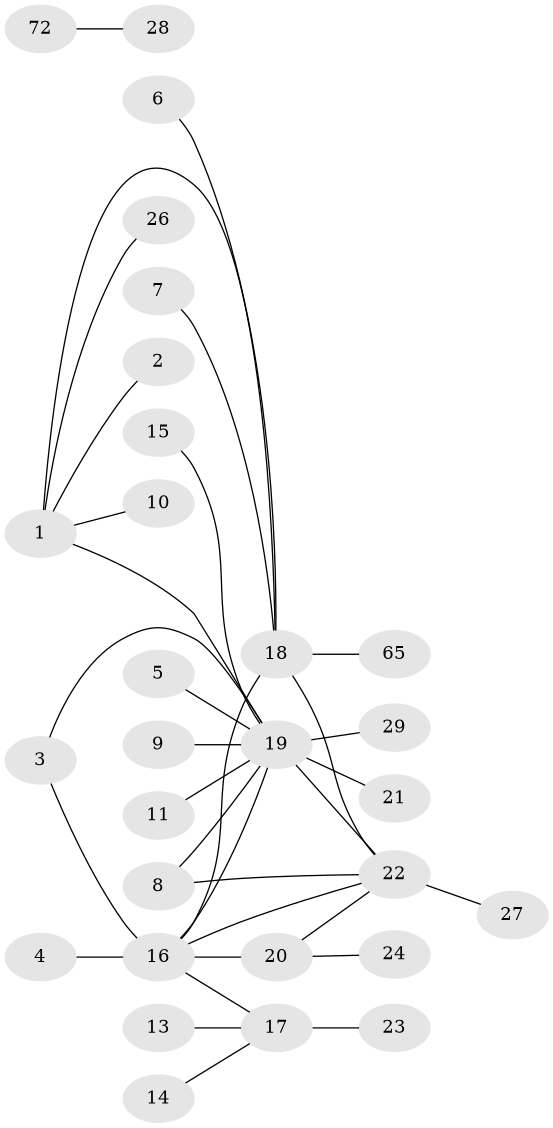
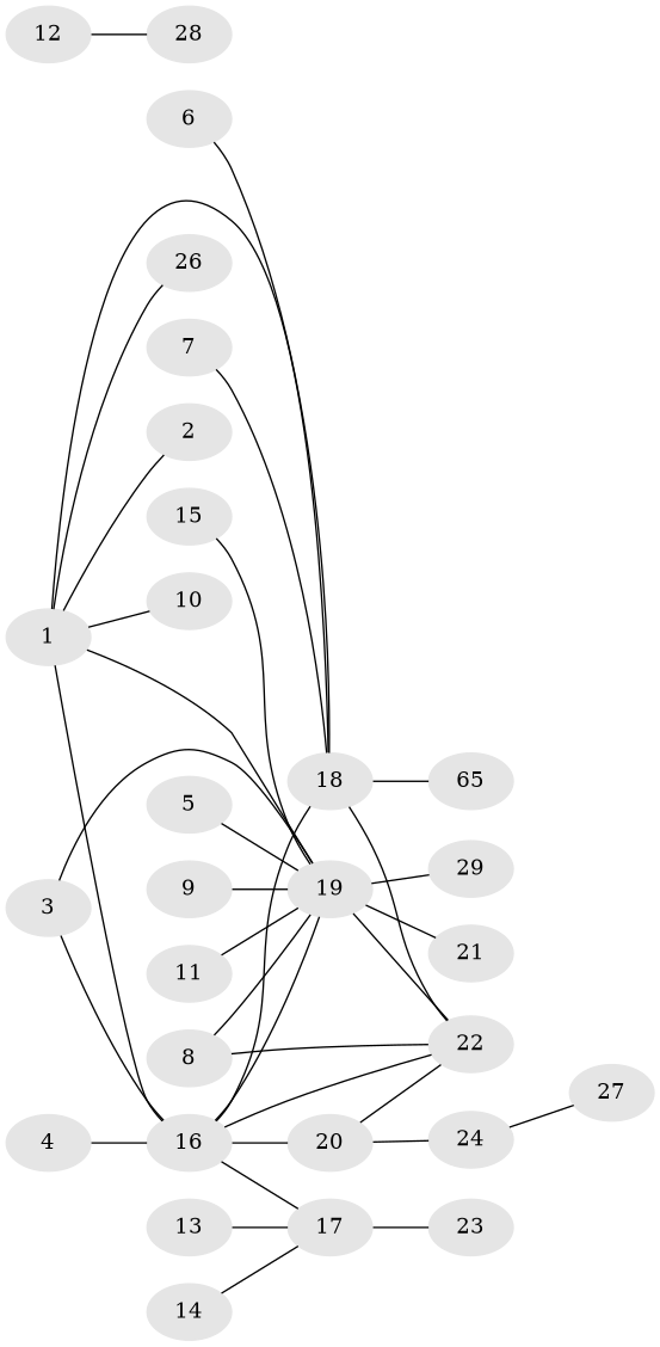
  graph {
    rankdir=LR
    node [color=gray90 style=filled]
    edge [weight=1.0]
    1
    2
    10
    16
    18
    19
    26
    22
    17
    20
    n11 [label=65]
    29
    21
    3
    4
    5
    6
    7
    8
    27
    9
    11
-   12 [label=72]
+   12
    28
    13
    23
    14
    15
    24
    1 -- 2
    1 -- 10
+   1 -- 16 [weight=2.0]
    1 -- 18
    1 -- 19 [weight=2.0]
    1 -- 26
    16 -- 18 [weight=2.0]
    16 -- 19 [weight=2.0]
    16 -- 22
    16 -- 17
    16 -- 20
    18 -- 22
    18 -- n11
    19 -- 22
    19 -- 29
    19 -- 21
-   22 -- 27
+   24 -- 27
    17 -- 23
    20 -- 22
    20 -- 24
    3 -- 16
    3 -- 19
    4 -- 16
    5 -- 19
    6 -- 18
    7 -- 18
    8 -- 19
    8 -- 22
    9 -- 19
    11 -- 19
    12 -- 28
    13 -- 17
    14 -- 17
    15 -- 19
  }
